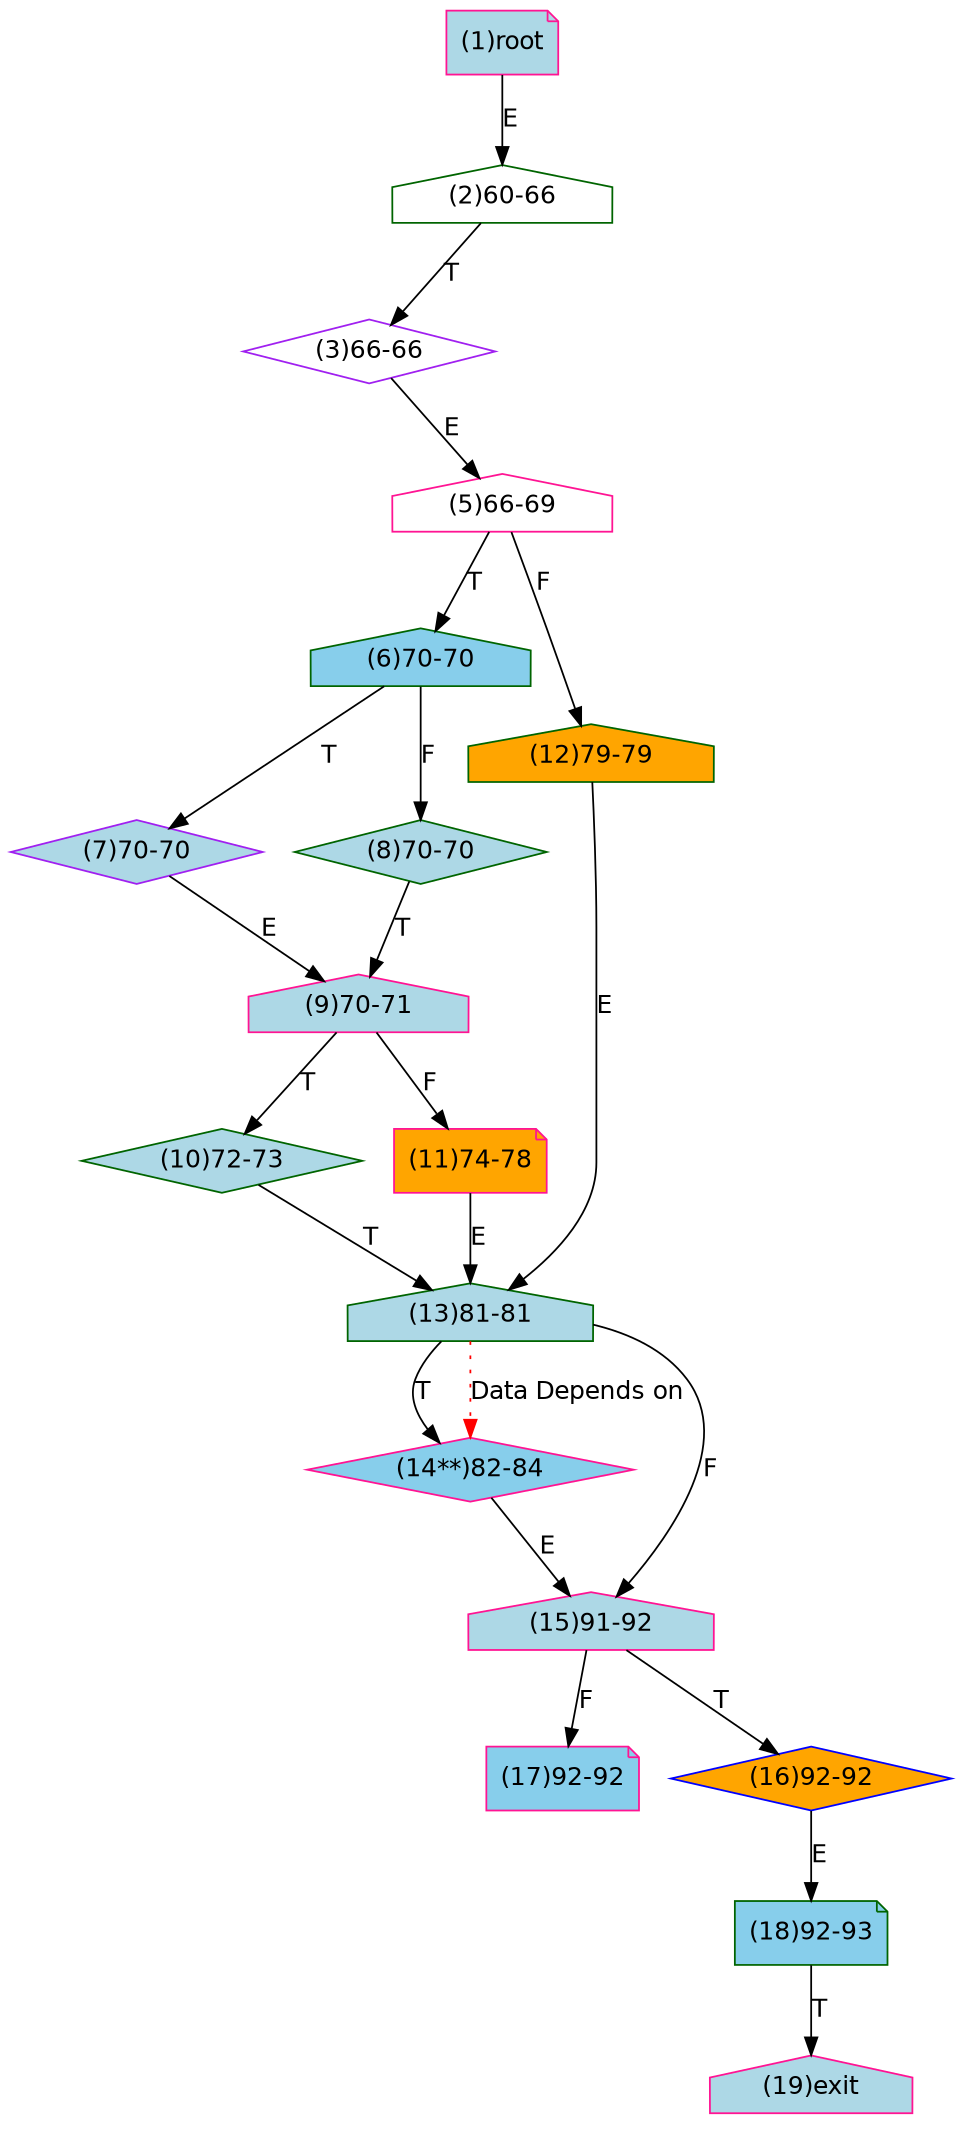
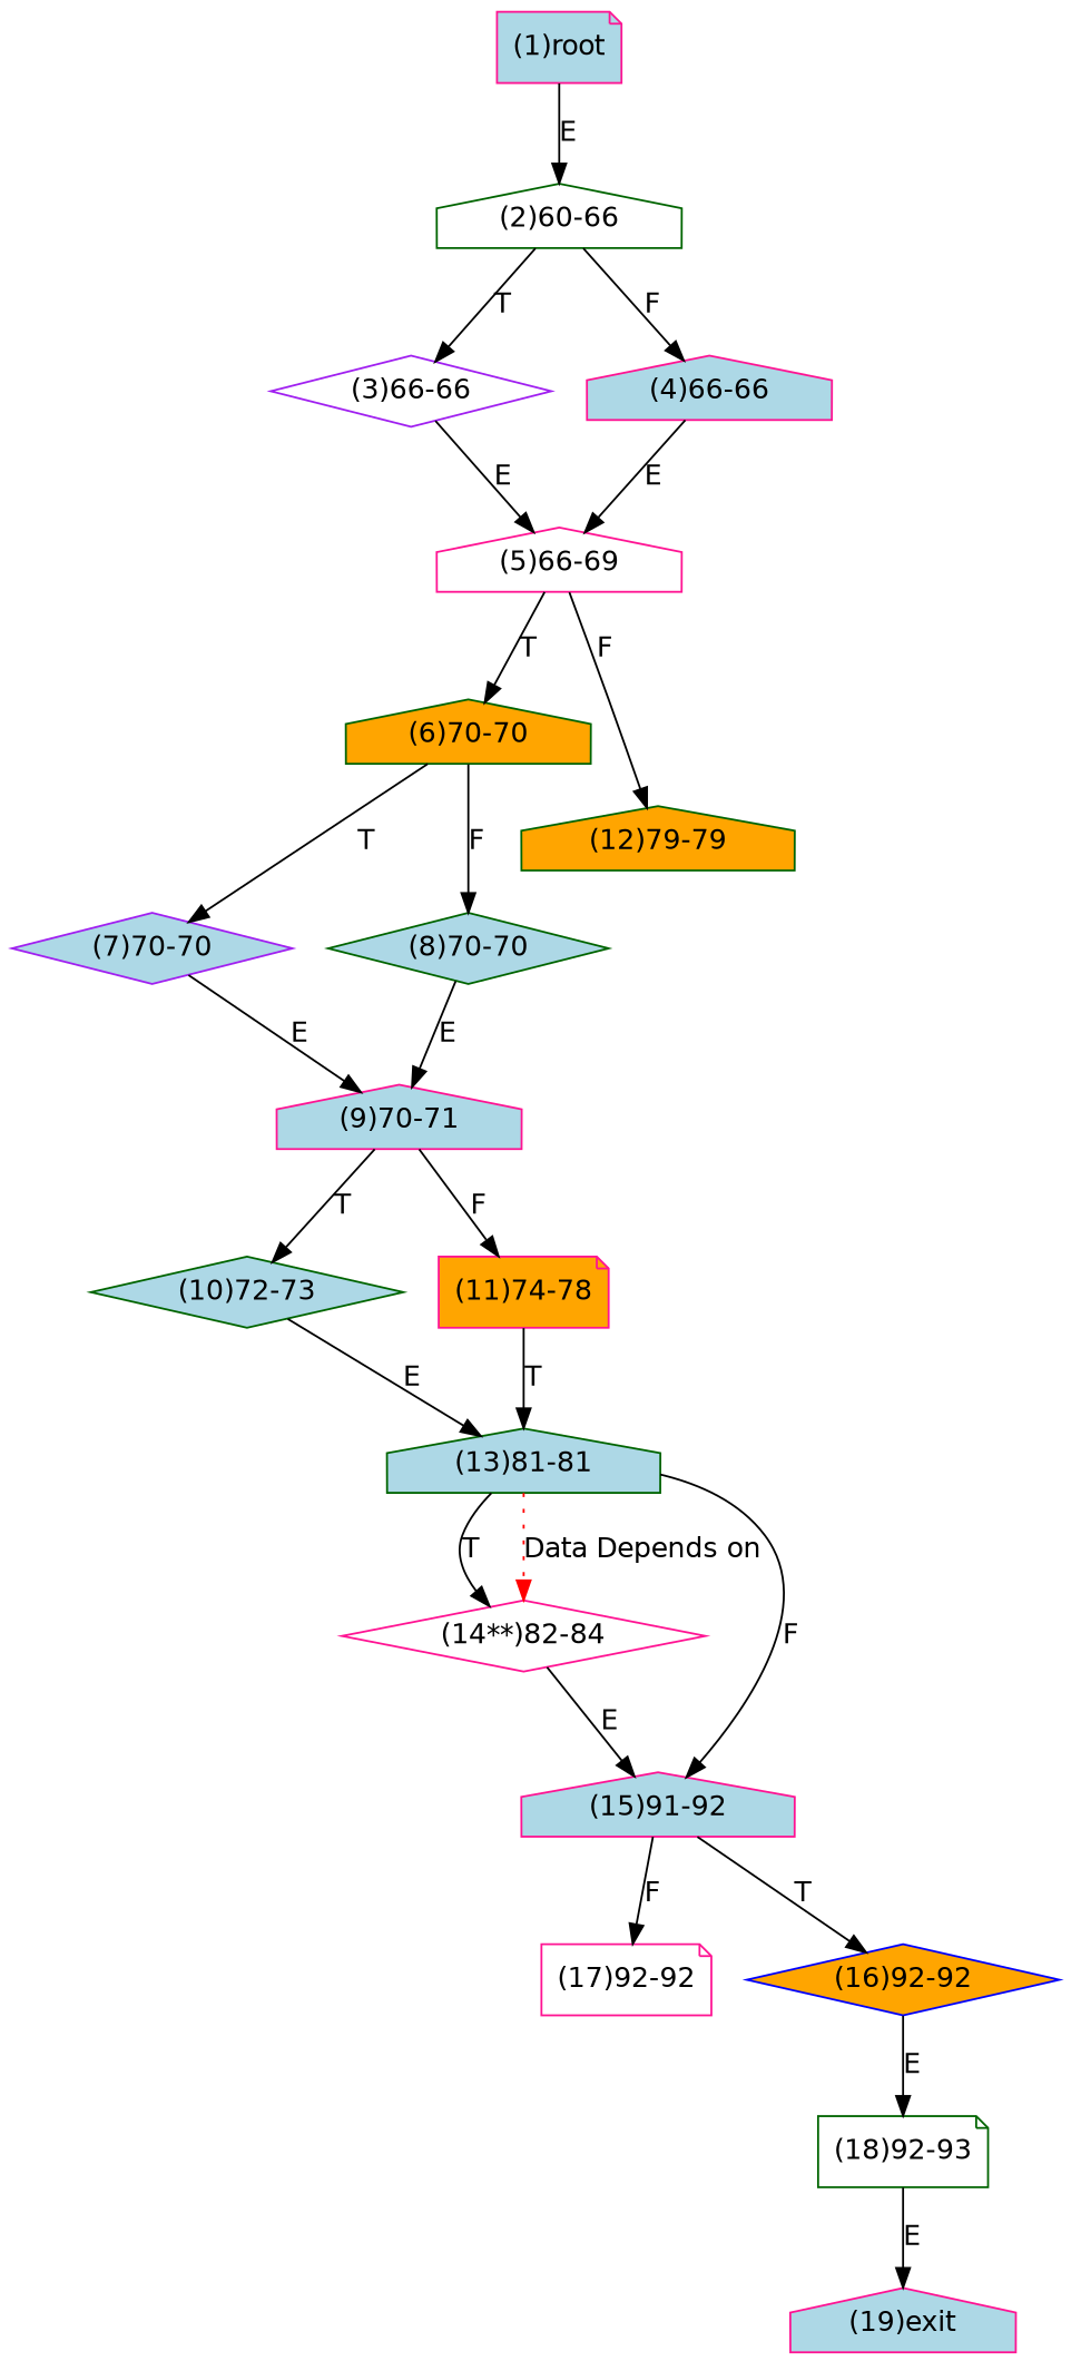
  digraph {
    fontname="DejaVu Sans"
    node [color=deeppink fillcolor=lightblue fontname="DejaVu Sans" shape=house style=filled]
    edge [fontname="DejaVu Sans"]
    n1 [label="(1)root" shape=note]
    n2 [color=darkgreen fillcolor=white label="(2)60-66"]
    n3 [color=purple fillcolor=white label="(3)66-66" shape=diamond]
+   n4 [label="(4)66-66"]
    n5 [fillcolor=white label="(5)66-69"]
-   n6 [color=darkgreen fillcolor=skyblue label="(6)70-70"]
+   n6 [color=darkgreen fillcolor=orange label="(6)70-70"]
    n7 [color=darkgreen fillcolor=orange label="(12)79-79"]
    n8 [color=purple label="(7)70-70" shape=diamond]
    n9 [color=darkgreen label="(8)70-70" shape=diamond]
    n10 [color=darkgreen label="(13)81-81"]
    n11 [label="(9)70-71"]
    n12 [color=darkgreen label="(10)72-73" shape=diamond]
    n13 [fillcolor=orange label="(11)74-78" shape=note]
-   n14 [fillcolor=skyblue label="(14**)82-84" shape=diamond]
+   n14 [fillcolor=white label="(14**)82-84" shape=diamond]
    n15 [label="(15)91-92"]
-   n16 [fillcolor=skyblue label="(17)92-92" shape=note]
+   n16 [fillcolor=white label="(17)92-92" shape=note]
    n17 [color=blue fillcolor=orange label="(16)92-92" shape=diamond]
-   n18 [color=darkgreen fillcolor=skyblue label="(18)92-93" shape=note]
+   n18 [color=darkgreen fillcolor=white label="(18)92-93" shape=note]
    n19 [label="(19)exit"]
    n1 -> n2 [label=E]
    n2 -> n3 [label=T]
+   n2 -> n4 [label=F]
    n3 -> n5 [label=E]
+   n4 -> n5 [label=E]
    n5 -> n6 [label=T]
    n5 -> n7 [label=F]
    n6 -> n8 [label=T]
    n6 -> n9 [label=F]
-   n7 -> n10 [label=E]
    n8 -> n11 [label=E]
-   n9 -> n11 [label=T]
+   n9 -> n11 [label=E]
    n10 -> n14 [label=T]
    n10 -> n14 [color=red label="Data Depends on" style=dotted]
    n10 -> n15 [label=F]
    n11 -> n12 [label=T]
    n11 -> n13 [label=F]
-   n12 -> n10 [label=T]
-   n13 -> n10 [label=E]
+   n12 -> n10 [label=E]
+   n13 -> n10 [label=T]
    n14 -> n15 [label=E]
    n15 -> n16 [label=F]
    n15 -> n17 [label=T]
    n17 -> n18 [label=E]
-   n18 -> n19 [label=T]
+   n18 -> n19 [label=E]
  }
